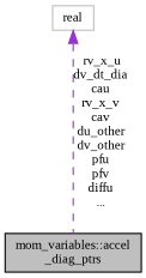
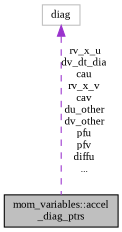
  digraph {
    fontname="Liberation Serif"
    node [fontname="Liberation Serif" fontsize=10 shape=record style=filled]
    n1 [color=black fillcolor=grey75 fontcolor=black height=0.2 label="mom_variables::accel\l_diag_ptrs" width=0.4]
-   n2 [color=grey75 fillcolor=white height=0.2 label=real width=0.4]
+   n2 [color=grey75 fillcolor=white height=0.2 label=diag width=0.4]
    n2 -> n1 [color=darkorchid3 dir=back fontname="Liberation Serif" fontsize=10 label=" rv_x_u\ndv_dt_dia\ncau\nrv_x_v\ncav\ndu_other\ndv_other\npfu\npfv\ndiffu\n..." labelfontname=Helvetica labelfontsize=10 style=dashed]
  }
